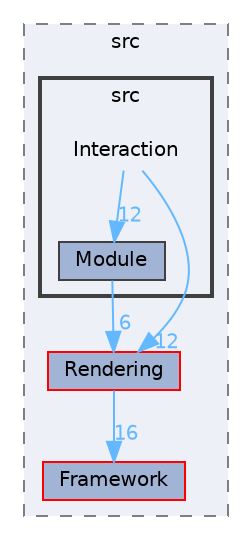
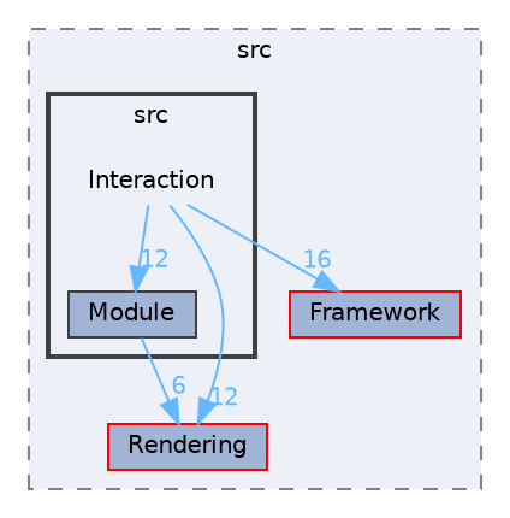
  digraph {
    compound=true
    node [fontname=Helvetica fontsize=10 shape=box color=red fillcolor="#a2b4d6" style=filled]
    edge [color=steelblue1 fontcolor=steelblue1 fontname=Helvetica fontsize=10 headlabel=12 labeldistance=1.5 labelfontname=Helvetica labelfontsize=10]
    n1 [height=0.2 label=Interaction shape=plaintext width=0.4 color="" fillcolor="" style=""]
    n2 [color=grey25 height=0.2 label=Module width=0.4]
    n3 [height=0.2 label=Rendering width=0.4]
    n4 [height=0.2 label=Framework width=0.4]
    subgraph cluster_1 {
      bgcolor="#edf0f7"
      fontname=Helvetica
      fontsize=10
      label=src
      pencolor=grey50
      style="filled,dashed"
      n3
      n4
      subgraph cluster_2 {
        bgcolor="#edf0f7"
        fontname=Helvetica
        fontsize=10
        label=src
        pencolor=grey25
        style="filled,bold"
        n1
        n2
      }
    }
    n1 -> n2
    n1 -> n3
-   n3 -> n4 [headlabel=16]
+   n1 -> n4 [headlabel=16]
    n2 -> n3 [headlabel=6]
  }
